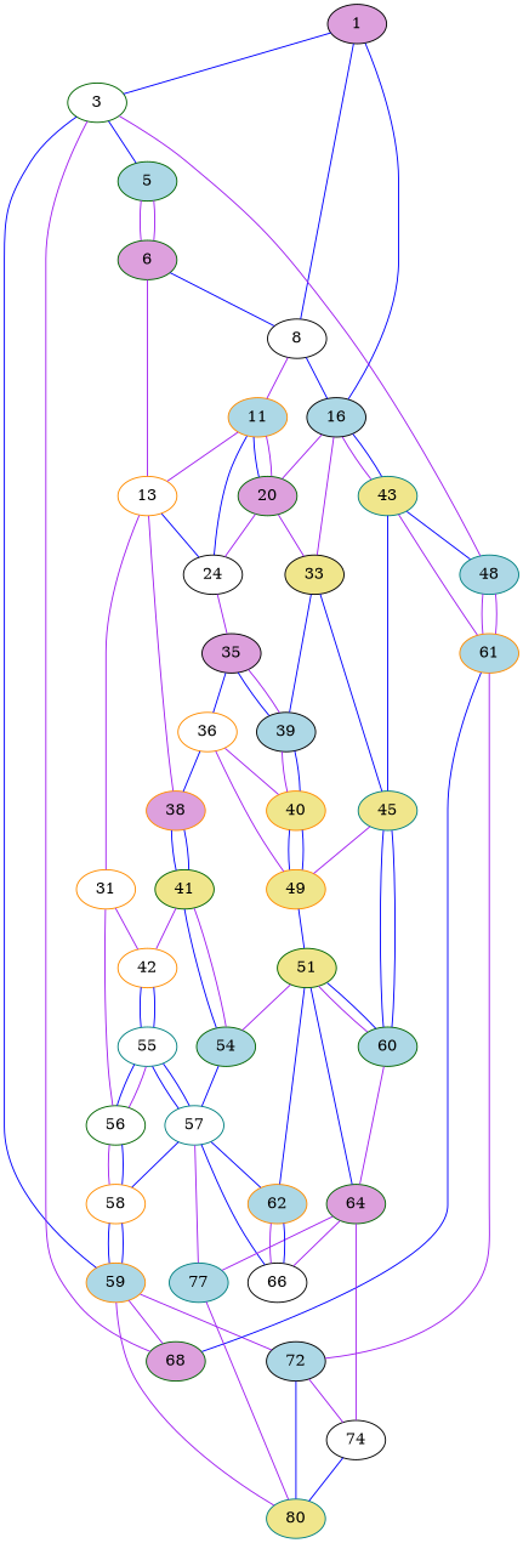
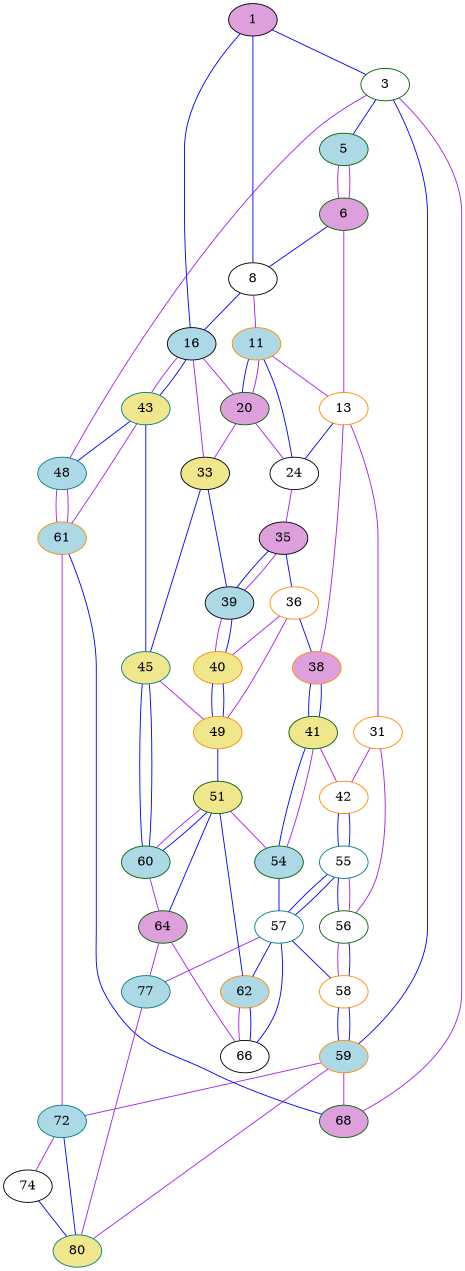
  graph {
    node [color=darkorange fillcolor=white style=filled]
    edge [color=blue]
    1 [color=black fillcolor=plum super="+2"]
    3 [color=darkgreen super="+47+4"]
    8 [color=black super="+9"]
    16 [color=black fillcolor=lightblue super="+17"]
    5 [color=darkgreen fillcolor=lightblue]
    48 [color=teal fillcolor=lightblue]
    59 [fillcolor=lightblue super="+78"]
    68 [color=darkgreen fillcolor=plum]
    11 [fillcolor=lightblue super="+12"]
    20 [color=darkgreen fillcolor=plum super="+26"]
    33 [color=black fillcolor=khaki super="+34"]
    43 [color=teal fillcolor=khaki super="+44"]
    6 [color=darkgreen fillcolor=plum super="+7+14"]
    61 [fillcolor=lightblue super="+69"]
-   72 [color=black fillcolor=lightblue super="+73+79"]
+   72 [color=teal fillcolor=lightblue super="+73+79"]
    80 [color=teal fillcolor=khaki super="+81"]
    13 [super="+21"]
    24 [color=black super="+28"]
    31 [super="+32"]
    38 [fillcolor=plum]
    35 [color=black fillcolor=plum]
    42
    56 [color=darkgreen]
    41 [color=darkgreen fillcolor=khaki]
    39 [color=black fillcolor=lightblue]
    45 [color=teal fillcolor=khaki super="+46"]
    36 [super="+37"]
    55 [color=teal]
    58
    40 [fillcolor=khaki]
    49 [fillcolor=khaki super="+50"]
    60 [color=darkgreen fillcolor=lightblue]
    51 [color=darkgreen fillcolor=khaki super="+52"]
    54 [color=darkgreen fillcolor=lightblue]
    57 [color=teal super="+63"]
    64 [color=darkgreen fillcolor=plum super="+67+65"]
    62 [fillcolor=lightblue]
    66 [color=black]
    77 [color=teal fillcolor=lightblue]
    74 [color=black super="+75"]
    1 -- 3
    1 -- 8 [weight=2]
    1 -- 16
    3 -- 5
    3 -- 48 [color=purple]
    3 -- 59 [weight=2]
    3 -- 68 [color=purple]
    8 -- 16
    8 -- 11 [color=purple]
    16 -- 20 [color=purple weight=2]
    16 -- 33 [color=purple]
    16 -- 43 [color=purple]
    16 -- 43
    5 -- 6 [color=purple weight=2]
    5 -- 6 [color=purple]
    48 -- 61 [color=purple]
    48 -- 61 [color=purple]
    59 -- 68 [color=purple]
    59 -- 72 [color=purple]
    59 -- 80 [color=purple]
    11 -- 20
    11 -- 20 [color=purple]
    11 -- 13 [color=purple]
    11 -- 24
    20 -- 33 [color=purple]
    20 -- 24 [color=purple]
    33 -- 39
    33 -- 45
    43 -- 48
    43 -- 61 [color=purple]
    43 -- 45
    6 -- 8
    6 -- 13 [color=purple weight=2]
    61 -- 68
    61 -- 72 [color=purple]
    72 -- 80 [weight=2]
    72 -- 74 [color=purple]
    13 -- 24
    13 -- 31 [color=purple]
    13 -- 38 [color=purple]
    24 -- 35 [color=purple]
    31 -- 42 [color=purple]
    31 -- 56 [color=purple]
    38 -- 41
    38 -- 41
    35 -- 39
    35 -- 39 [color=purple]
    35 -- 36
    42 -- 55
    42 -- 55
    56 -- 58 [color=purple]
    56 -- 58
    41 -- 42 [color=purple]
    41 -- 54
    41 -- 54 [color=purple]
    39 -- 40 [color=purple]
    39 -- 40
    45 -- 49 [color=purple]
    45 -- 60
    45 -- 60
    36 -- 38
    36 -- 40 [color=purple]
    36 -- 49 [color=purple]
    55 -- 56
    55 -- 56 [color=purple]
    55 -- 57
    55 -- 57
    58 -- 59
    58 -- 59
    40 -- 49
    40 -- 49
    49 -- 51
    60 -- 64 [color=purple]
    51 -- 60 [color=purple]
    51 -- 60
    51 -- 54 [color=purple]
    51 -- 64
    51 -- 62
    54 -- 57
    57 -- 58
    57 -- 62
    57 -- 66
    57 -- 77 [color=purple]
    64 -- 66 [color=purple]
    64 -- 77 [color=purple]
-   64 -- 74 [color=purple weight=2]
    62 -- 66 [color=purple]
    62 -- 66
    77 -- 80 [color=purple]
    74 -- 80
  }
